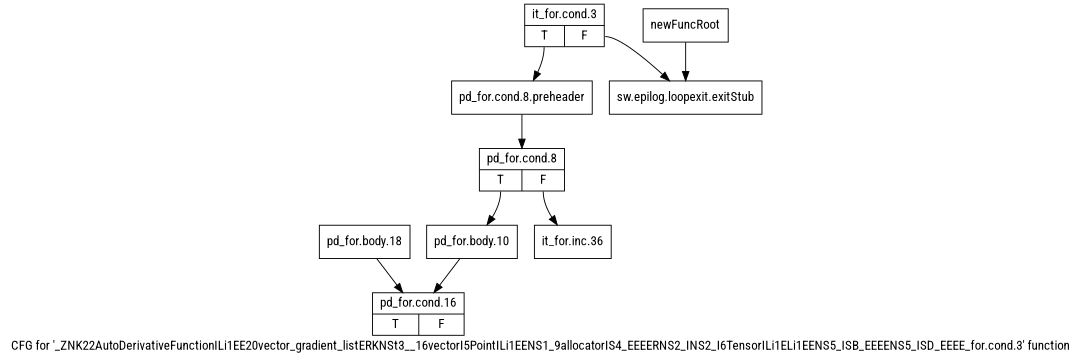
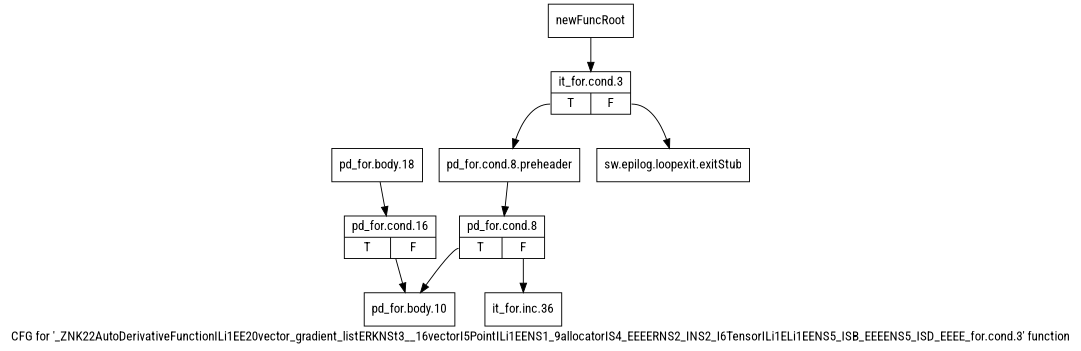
  digraph {
    fontname="Roboto Condensed"
    label="CFG for '_ZNK22AutoDerivativeFunctionILi1EE20vector_gradient_listERKNSt3__16vectorI5PointILi1EENS1_9allocatorIS4_EEEERNS2_INS2_I6TensorILi1ELi1EENS5_ISB_EEEENS5_ISD_EEEE_for.cond.3' function"
    node [fontname="Roboto Condensed" shape=record]
    edge [fontname="Roboto Condensed"]
    n1 [label="{newFuncRoot}"]
    n2 [label="{it_for.cond.3|{<s0>T|<s1>F}}"]
    n3 [label="{sw.epilog.loopexit.exitStub}"]
    n4 [label="{pd_for.cond.8.preheader}"]
    n5 [label="{pd_for.cond.8|{<s0>T|<s1>F}}"]
    n6 [label="{pd_for.body.10}"]
    n7 [label="{it_for.inc.36}"]
    n8 [label="{pd_for.cond.16|{<s0>T|<s1>F}}"]
    n9 [label="{pd_for.body.18}"]
-   n1 -> n3
+   n1 -> n2
    n2 -> n3 [tailport=s1]
    n2 -> n4 [tailport=s0]
    n4 -> n5
    n5 -> n6 [tailport=s0]
    n5 -> n7 [tailport=s1]
-   n6 -> n8
+   n8 -> n6
    n9 -> n8
  }
